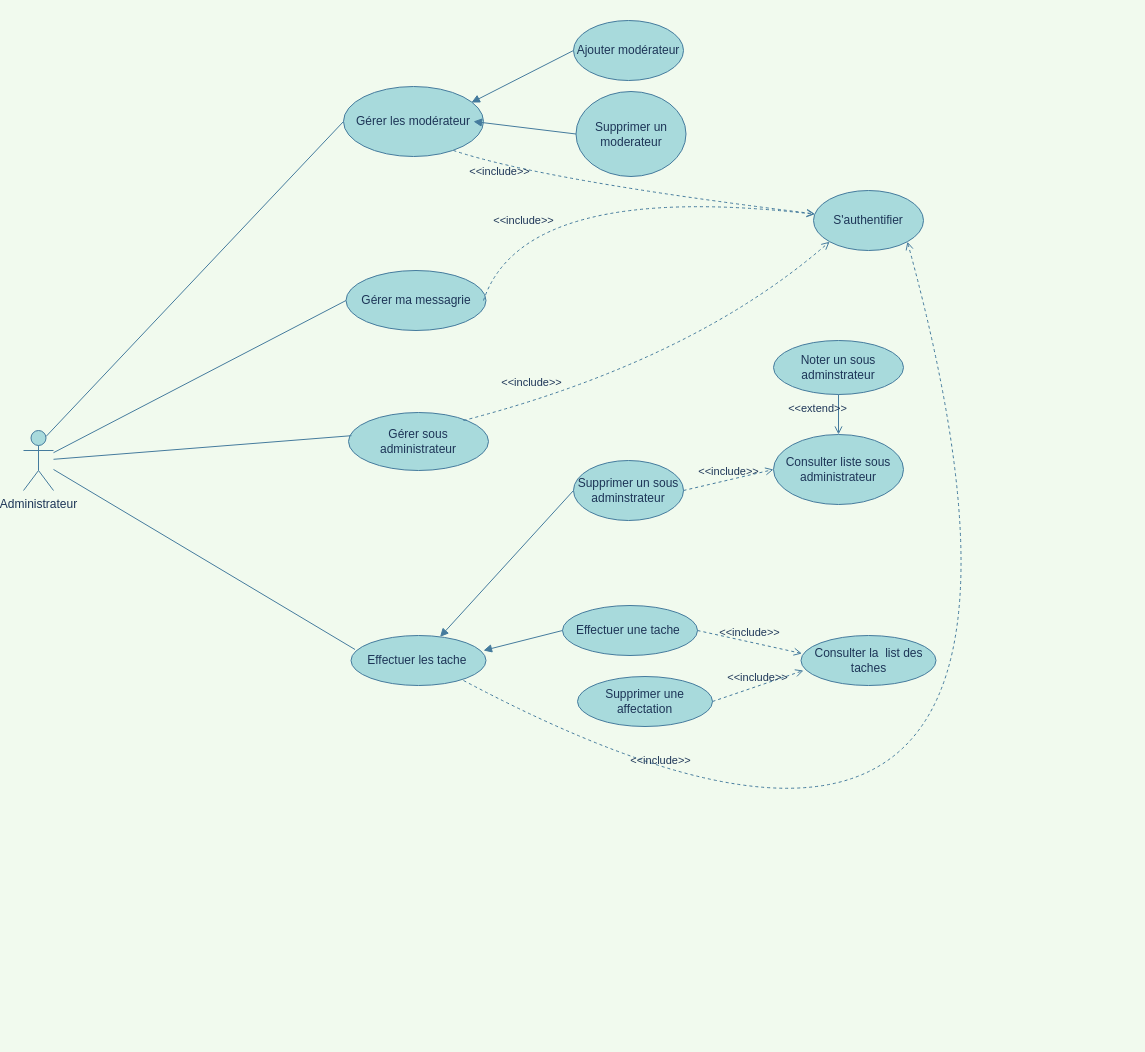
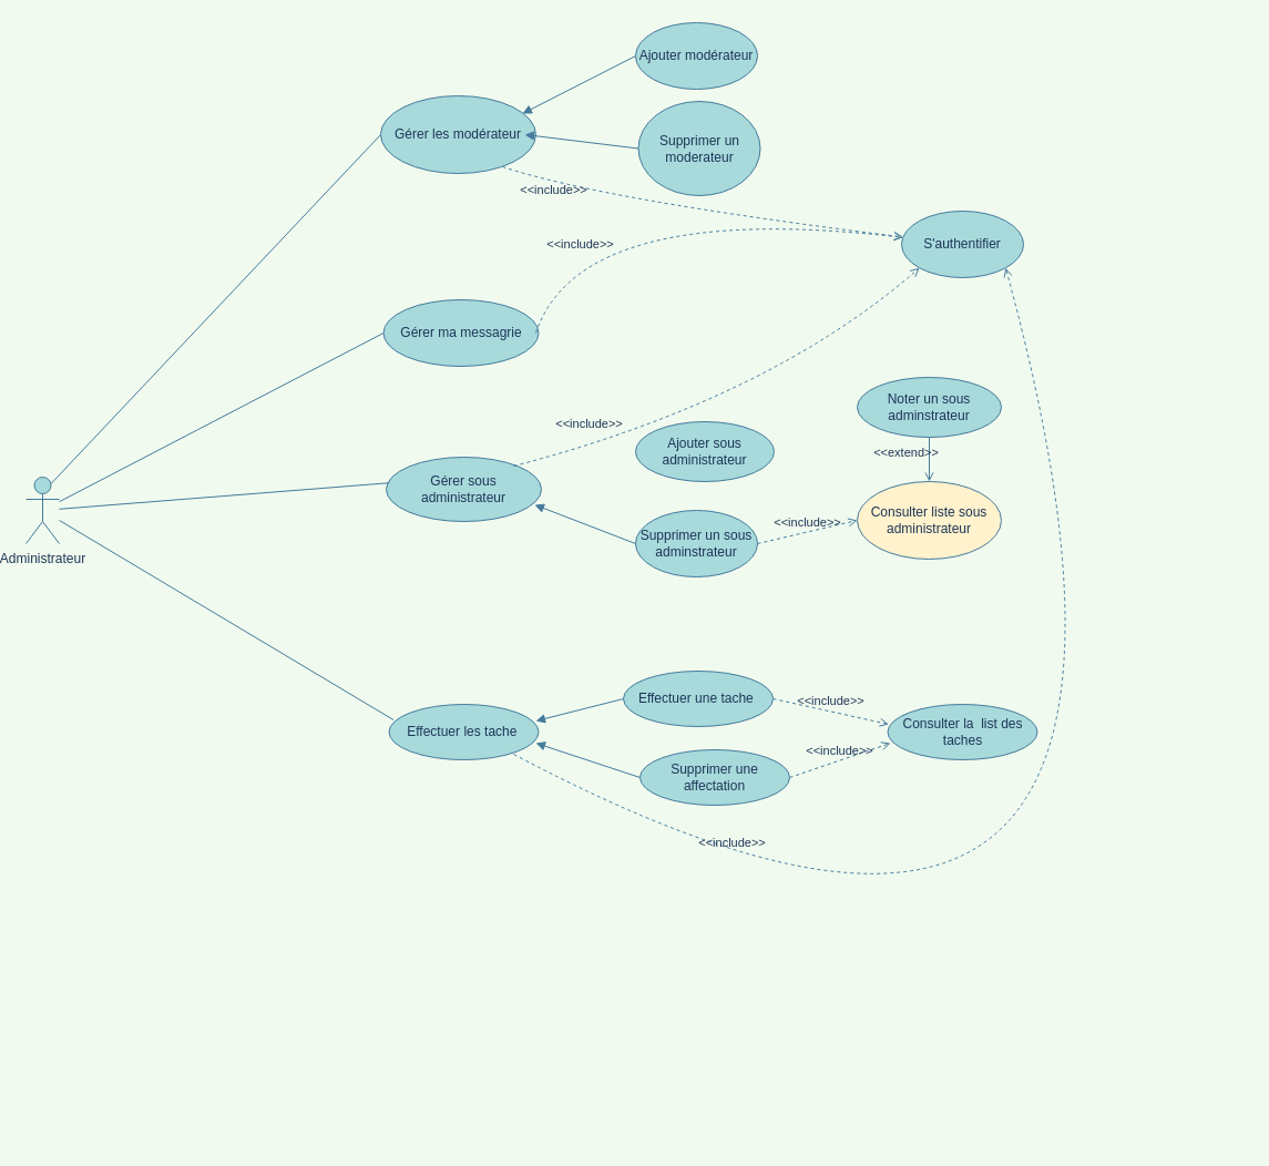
  <mxCell id="0" />
  <mxCell id="1" parent="0" />
  <mxCell id="2" value="Administrateur&lt;br&gt;" style="shape=umlActor;verticalLabelPosition=bottom;verticalAlign=top;html=1;rounded=0;sketch=0;fontColor=#1D3557;strokeColor=#457B9D;fillColor=#A8DADC;" parent="1" vertex="1"><mxGeometry x="20" y="430" width="30" height="60" as="geometry" /></mxCell>
  <mxCell id="3" value="S'authentifier" style="ellipse;whiteSpace=wrap;html=1;rounded=0;sketch=0;fontColor=#1D3557;strokeColor=#457B9D;fillColor=#A8DADC;" parent="1" vertex="1"><mxGeometry x="810" y="190" width="110" height="60" as="geometry" /></mxCell>
  <mxCell id="4" value="Gérer les modérateur" style="ellipse;whiteSpace=wrap;html=1;rounded=0;sketch=0;fontColor=#1D3557;strokeColor=#457B9D;fillColor=#A8DADC;" parent="1" vertex="1"><mxGeometry x="340" y="86" width="140" height="70" as="geometry" /></mxCell>
  <mxCell id="5" value="Ajouter modérateur" style="ellipse;whiteSpace=wrap;html=1;rounded=0;sketch=0;fontColor=#1D3557;strokeColor=#457B9D;fillColor=#A8DADC;" parent="1" vertex="1"><mxGeometry x="570" width="110" height="60" as="geometry" y="20" /></mxCell>
  <mxCell id="6" value="Supprimer un moderateur" style="ellipse;whiteSpace=wrap;html=1;rounded=0;sketch=0;fontColor=#1D3557;strokeColor=#457B9D;fillColor=#A8DADC;" parent="1" vertex="1"><mxGeometry x="572.5" y="91" width="110" height="85" as="geometry" /></mxCell>
  <mxCell id="7" style="edgeStyle=orthogonalEdgeStyle;curved=0;rounded=1;sketch=0;orthogonalLoop=1;jettySize=auto;html=1;exitX=0.5;exitY=1;exitDx=0;exitDy=0;fontColor=#1D3557;strokeColor=#457B9D;fillColor=#A8DADC;labelBackgroundColor=#F1FAEE;" parent="1" source="6" target="6" edge="1"><mxGeometry relative="1" as="geometry" /></mxCell>
+ <mxCell id="8" value="Ajouter sous administrateur" style="ellipse;whiteSpace=wrap;html=1;rounded=0;sketch=0;fontColor=#1D3557;strokeColor=#457B9D;fillColor=#A8DADC;" parent="1" vertex="1"><mxGeometry x="570" y="380" width="125" height="54" as="geometry" /></mxCell>
  <mxCell id="9" value="Gérer sous administrateur" style="ellipse;whiteSpace=wrap;html=1;rounded=0;sketch=0;fontColor=#1D3557;strokeColor=#457B9D;fillColor=#A8DADC;" parent="1" vertex="1"><mxGeometry x="345" y="412" width="140" height="58" as="geometry" /></mxCell>
  <mxCell id="10" value="Supprimer un sous adminstrateur" style="ellipse;whiteSpace=wrap;html=1;rounded=0;sketch=0;fontColor=#1D3557;strokeColor=#457B9D;fillColor=#A8DADC;" parent="1" vertex="1"><mxGeometry x="570" y="460" width="110" height="60" as="geometry" /></mxCell>
  <mxCell id="11" value="" style="endArrow=none;html=1;rounded=0;align=center;verticalAlign=top;endFill=0;labelBackgroundColor=none;sketch=0;fontColor=#1D3557;strokeColor=#457B9D;fillColor=#A8DADC;curved=0;entryX=0;entryY=0.5;entryDx=0;entryDy=0;exitX=0.75;exitY=0.1;exitDx=0;exitDy=0;exitPerimeter=0;" parent="1" source="2" target="4" edge="1"><mxGeometry x="-0.1" y="-20" relative="1" as="geometry"><mxPoint x="140" y="260" as="sourcePoint" /><mxPoint x="340" y="260" as="targetPoint" /><mxPoint as="offset" /></mxGeometry></mxCell>
  <mxCell id="12" value="" style="endArrow=none;html=1;rounded=0;align=center;verticalAlign=top;endFill=0;labelBackgroundColor=none;sketch=0;fontColor=#1D3557;strokeColor=#457B9D;fillColor=#A8DADC;curved=0;entryX=0.021;entryY=0.4;entryDx=0;entryDy=0;entryPerimeter=0;" parent="1" source="2" target="9" edge="1"><mxGeometry relative="1" as="geometry"><mxPoint x="170" y="400" as="sourcePoint" /><mxPoint x="370" y="400" as="targetPoint" /></mxGeometry></mxCell>
  <mxCell id="13" value="" style="resizable=0;html=1;align=left;verticalAlign=top;labelBackgroundColor=none;rounded=0;sketch=0;fontColor=#1D3557;strokeColor=#457B9D;fillColor=#A8DADC;" parent="12" connectable="0" vertex="1"><mxGeometry x="-1" relative="1" as="geometry" /></mxCell>
  <mxCell id="14" value="Effectuer une tache&amp;nbsp;" style="ellipse;whiteSpace=wrap;html=1;fillColor=#A8DADC;strokeColor=#457B9D;fontColor=#1D3557;" parent="1" vertex="1"><mxGeometry x="559" y="605" width="135" height="50" as="geometry" /></mxCell>
  <mxCell id="15" value="Supprimer une affectation" style="ellipse;whiteSpace=wrap;html=1;fillColor=#A8DADC;strokeColor=#457B9D;fontColor=#1D3557;" parent="1" vertex="1"><mxGeometry x="574" y="676" width="135" height="50" as="geometry" /></mxCell>
  <mxCell id="16" value="Consulter la&amp;nbsp; list des taches" style="ellipse;whiteSpace=wrap;html=1;fillColor=#A8DADC;strokeColor=#457B9D;fontColor=#1D3557;" parent="1" vertex="1"><mxGeometry x="797.5" y="635" width="135" height="50" as="geometry" /></mxCell>
  <mxCell id="17" value="" style="endArrow=none;html=1;rounded=0;labelBackgroundColor=#F1FAEE;strokeColor=#457B9D;fontColor=#1D3557;exitX=0.03;exitY=0.28;exitDx=0;exitDy=0;exitPerimeter=0;" parent="1" source="24" target="2" edge="1"><mxGeometry width="50" height="50" relative="1" as="geometry"><mxPoint x="230" y="510" as="sourcePoint" /><mxPoint x="280" y="460" as="targetPoint" /></mxGeometry></mxCell>
  <mxCell id="18" value="&amp;lt;&amp;lt;include&amp;gt;&amp;gt;" style="html=1;verticalAlign=bottom;labelBackgroundColor=none;endArrow=open;endFill=0;dashed=1;rounded=0;exitX=1;exitY=0.5;exitDx=0;exitDy=0;entryX=0.007;entryY=0.36;entryDx=0;entryDy=0;entryPerimeter=0;strokeColor=#457B9D;fontColor=#1D3557;" parent="1" source="14" target="16" edge="1"><mxGeometry width="160" relative="1" as="geometry"><mxPoint x="369" y="736" as="sourcePoint" /><mxPoint x="529" y="736" as="targetPoint" /></mxGeometry></mxCell>
  <mxCell id="19" value="&amp;lt;&amp;lt;include&amp;gt;&amp;gt;" style="html=1;verticalAlign=bottom;labelBackgroundColor=none;endArrow=open;endFill=0;dashed=1;rounded=0;exitX=1;exitY=0.5;exitDx=0;exitDy=0;strokeColor=#457B9D;fontColor=#1D3557;" parent="1" source="15" edge="1"><mxGeometry width="160" relative="1" as="geometry"><mxPoint x="649" y="746" as="sourcePoint" /><mxPoint x="800" y="670" as="targetPoint" /></mxGeometry></mxCell>
- <mxCell id="20" value="Consulter liste sous administrateur" style="ellipse;whiteSpace=wrap;html=1;rounded=0;sketch=0;fontColor=#1D3557;strokeColor=#457B9D;fillColor=#A8DADC;" parent="1" vertex="1"><mxGeometry x="770" y="434" width="130" height="70" as="geometry" /></mxCell>
+ <mxCell id="20" value="Consulter liste sous administrateur" style="ellipse;whiteSpace=wrap;html=1;rounded=0;sketch=0;fontColor=#1D3557;strokeColor=#457B9D;fillColor=#fff2cc;" parent="1" vertex="1"><mxGeometry x="770" y="434" width="130" height="70" as="geometry" /></mxCell>
  <mxCell id="21" value="Noter un sous adminstrateur" style="ellipse;whiteSpace=wrap;html=1;rounded=0;sketch=0;fontColor=#1D3557;strokeColor=#457B9D;fillColor=#A8DADC;" parent="1" vertex="1"><mxGeometry x="770" y="340" width="130" height="54" as="geometry" /></mxCell>
  <mxCell id="22" value="&amp;lt;&amp;lt;include&amp;gt;&amp;gt;" style="html=1;verticalAlign=bottom;labelBackgroundColor=none;endArrow=open;endFill=0;dashed=1;rounded=0;exitX=1;exitY=0.5;exitDx=0;exitDy=0;entryX=0;entryY=0.5;entryDx=0;entryDy=0;strokeColor=#457B9D;fontColor=#1D3557;" parent="1" source="10" target="20" edge="1"><mxGeometry width="160" relative="1" as="geometry"><mxPoint x="700" y="544" as="sourcePoint" /><mxPoint x="860" y="544" as="targetPoint" /></mxGeometry></mxCell>
  <mxCell id="23" value="Gérer ma messagrie" style="ellipse;whiteSpace=wrap;html=1;rounded=0;sketch=0;fontColor=#1D3557;strokeColor=#457B9D;fillColor=#A8DADC;" parent="1" vertex="1"><mxGeometry x="342.5" y="270" width="140" height="60" as="geometry" /></mxCell>
  <mxCell id="24" value="Effectuer les tache&amp;nbsp;" style="ellipse;whiteSpace=wrap;html=1;fillColor=#A8DADC;strokeColor=#457B9D;fontColor=#1D3557;" parent="1" vertex="1"><mxGeometry x="347.5" y="635" width="135" height="50" as="geometry" /></mxCell>
  <mxCell id="25" value="" style="html=1;verticalAlign=bottom;labelBackgroundColor=none;endArrow=block;endFill=1;rounded=1;sketch=0;fontColor=#1D3557;strokeColor=#457B9D;fillColor=#A8DADC;curved=0;exitX=0;exitY=0.5;exitDx=0;exitDy=0;" parent="1" source="14" edge="1"><mxGeometry width="160" relative="1" as="geometry"><mxPoint x="290" y="740" as="sourcePoint" /><mxPoint x="480" y="650" as="targetPoint" /></mxGeometry></mxCell>
- <mxCell id="27" value="" style="html=1;verticalAlign=bottom;labelBackgroundColor=none;endArrow=block;endFill=1;rounded=1;sketch=0;fontColor=#1D3557;strokeColor=#457B9D;fillColor=#A8DADC;curved=0;exitX=0;exitY=0.5;exitDx=0;exitDy=0;" parent="1" source="10" target="24" edge="1"><mxGeometry width="160" relative="1" as="geometry"><mxPoint x="360" y="550" as="sourcePoint" /><mxPoint x="520" y="550" as="targetPoint" /></mxGeometry></mxCell>
+ <mxCell id="26" value="" style="html=1;verticalAlign=bottom;labelBackgroundColor=none;endArrow=block;endFill=1;rounded=1;sketch=0;fontColor=#1D3557;strokeColor=#457B9D;fillColor=#A8DADC;curved=0;entryX=0.981;entryY=0.7;entryDx=0;entryDy=0;entryPerimeter=0;exitX=0;exitY=0.5;exitDx=0;exitDy=0;" parent="1" source="15" target="24" edge="1"><mxGeometry width="160" relative="1" as="geometry"><mxPoint x="380" y="770" as="sourcePoint" /><mxPoint x="540" y="770" as="targetPoint" /></mxGeometry></mxCell>
+ <mxCell id="27" value="" style="html=1;verticalAlign=bottom;labelBackgroundColor=none;endArrow=block;endFill=1;rounded=1;sketch=0;fontColor=#1D3557;strokeColor=#457B9D;fillColor=#A8DADC;curved=0;entryX=0.957;entryY=0.741;entryDx=0;entryDy=0;entryPerimeter=0;exitX=0;exitY=0.5;exitDx=0;exitDy=0;" parent="1" source="10" target="9" edge="1"><mxGeometry width="160" relative="1" as="geometry"><mxPoint x="360" y="550" as="sourcePoint" /><mxPoint x="520" y="550" as="targetPoint" /></mxGeometry></mxCell>
  <mxCell id="28" value="&amp;lt;&amp;lt;extend&amp;gt;&amp;gt;" style="html=1;verticalAlign=bottom;labelBackgroundColor=none;endArrow=open;endFill=0;dashed=0;rounded=1;sketch=0;fontColor=#1D3557;strokeColor=#457B9D;fillColor=#A8DADC;curved=0;entryX=0.5;entryY=0;entryDx=0;entryDy=0;" parent="1" source="21" target="20" edge="1"><mxGeometry x="0.137" y="-21" width="160" relative="1" as="geometry"><mxPoint x="770" y="410" as="sourcePoint" /><mxPoint x="930" y="410" as="targetPoint" /><mxPoint as="offset" /></mxGeometry></mxCell>
  <mxCell id="29" value="" style="endArrow=none;html=1;rounded=0;align=center;verticalAlign=top;endFill=0;labelBackgroundColor=none;sketch=0;fontColor=#1D3557;strokeColor=#457B9D;fillColor=#A8DADC;curved=0;entryX=0;entryY=0.5;entryDx=0;entryDy=0;" parent="1" source="2" target="23" edge="1"><mxGeometry relative="1" as="geometry"><mxPoint x="60" y="510" as="sourcePoint" /><mxPoint x="220" y="510" as="targetPoint" /></mxGeometry></mxCell>
  <mxCell id="30" value="" style="html=1;verticalAlign=bottom;labelBackgroundColor=none;endArrow=block;endFill=1;rounded=1;sketch=0;fontColor=#1D3557;strokeColor=#457B9D;fillColor=#A8DADC;curved=0;exitX=0;exitY=0.5;exitDx=0;exitDy=0;entryX=0.914;entryY=0.229;entryDx=0;entryDy=0;entryPerimeter=0;" parent="1" source="5" target="4" edge="1"><mxGeometry width="160" relative="1" as="geometry"><mxPoint x="200" y="80" as="sourcePoint" /><mxPoint x="470" y="120" as="targetPoint" /></mxGeometry></mxCell>
  <mxCell id="31" value="" style="html=1;verticalAlign=bottom;labelBackgroundColor=none;endArrow=block;endFill=1;rounded=1;sketch=0;fontColor=#1D3557;strokeColor=#457B9D;fillColor=#A8DADC;curved=0;exitX=0;exitY=0.5;exitDx=0;exitDy=0;" parent="1" source="6" edge="1"><mxGeometry width="160" relative="1" as="geometry"><mxPoint x="190" y="120" as="sourcePoint" /><mxPoint x="470" y="121" as="targetPoint" /></mxGeometry></mxCell>
  <mxCell id="32" value="&amp;lt;&amp;lt;include&amp;gt;&amp;gt;" style="html=1;verticalAlign=bottom;labelBackgroundColor=none;endArrow=open;endFill=0;dashed=1;rounded=1;sketch=0;fontColor=#1D3557;strokeColor=#457B9D;fillColor=#A8DADC;curved=1;" parent="1" target="3" edge="1"><mxGeometry x="-0.621" y="-16" width="160" relative="1" as="geometry"><mxPoint x="480" y="300" as="sourcePoint" /><mxPoint x="640" y="300" as="targetPoint" /><Array as="points"><mxPoint x="520" y="180" /></Array><mxPoint as="offset" /></mxGeometry></mxCell>
  <mxCell id="33" value="&amp;lt;&amp;lt;include&amp;gt;&amp;gt;" style="html=1;verticalAlign=bottom;labelBackgroundColor=none;endArrow=open;endFill=0;dashed=1;rounded=1;sketch=0;fontColor=#1D3557;strokeColor=#457B9D;fillColor=#A8DADC;curved=1;" parent="1" target="3" edge="1"><mxGeometry x="-0.714" y="-14" width="160" relative="1" as="geometry"><mxPoint x="450" y="150" as="sourcePoint" /><mxPoint x="610" y="150" as="targetPoint" /><Array as="points"><mxPoint x="540" y="180" /></Array><mxPoint as="offset" /></mxGeometry></mxCell>
  <mxCell id="34" value="&amp;lt;&amp;lt;include&amp;gt;&amp;gt;" style="html=1;verticalAlign=bottom;labelBackgroundColor=none;endArrow=open;endFill=0;dashed=1;rounded=1;sketch=0;fontColor=#1D3557;strokeColor=#457B9D;fillColor=#A8DADC;curved=1;entryX=0;entryY=1;entryDx=0;entryDy=0;" parent="1" target="3" edge="1"><mxGeometry x="-0.651" y="11" width="160" relative="1" as="geometry"><mxPoint x="460" y="420" as="sourcePoint" /><mxPoint x="620" y="420" as="targetPoint" /><Array as="points"><mxPoint x="690" y="360" /></Array><mxPoint as="offset" /></mxGeometry></mxCell>
  <mxCell id="35" value="&amp;lt;&amp;lt;include&amp;gt;&amp;gt;" style="html=1;verticalAlign=bottom;labelBackgroundColor=none;endArrow=open;endFill=0;dashed=1;rounded=1;sketch=0;fontColor=#1D3557;strokeColor=#457B9D;fillColor=#A8DADC;curved=1;entryX=1;entryY=1;entryDx=0;entryDy=0;" parent="1" target="3" edge="1"><mxGeometry x="-0.724" y="14" width="160" relative="1" as="geometry"><mxPoint x="460" y="680" as="sourcePoint" /><mxPoint x="620" y="680" as="targetPoint" /><Array as="points"><mxPoint x="1120" y="1030" /></Array><mxPoint as="offset" /></mxGeometry></mxCell>
